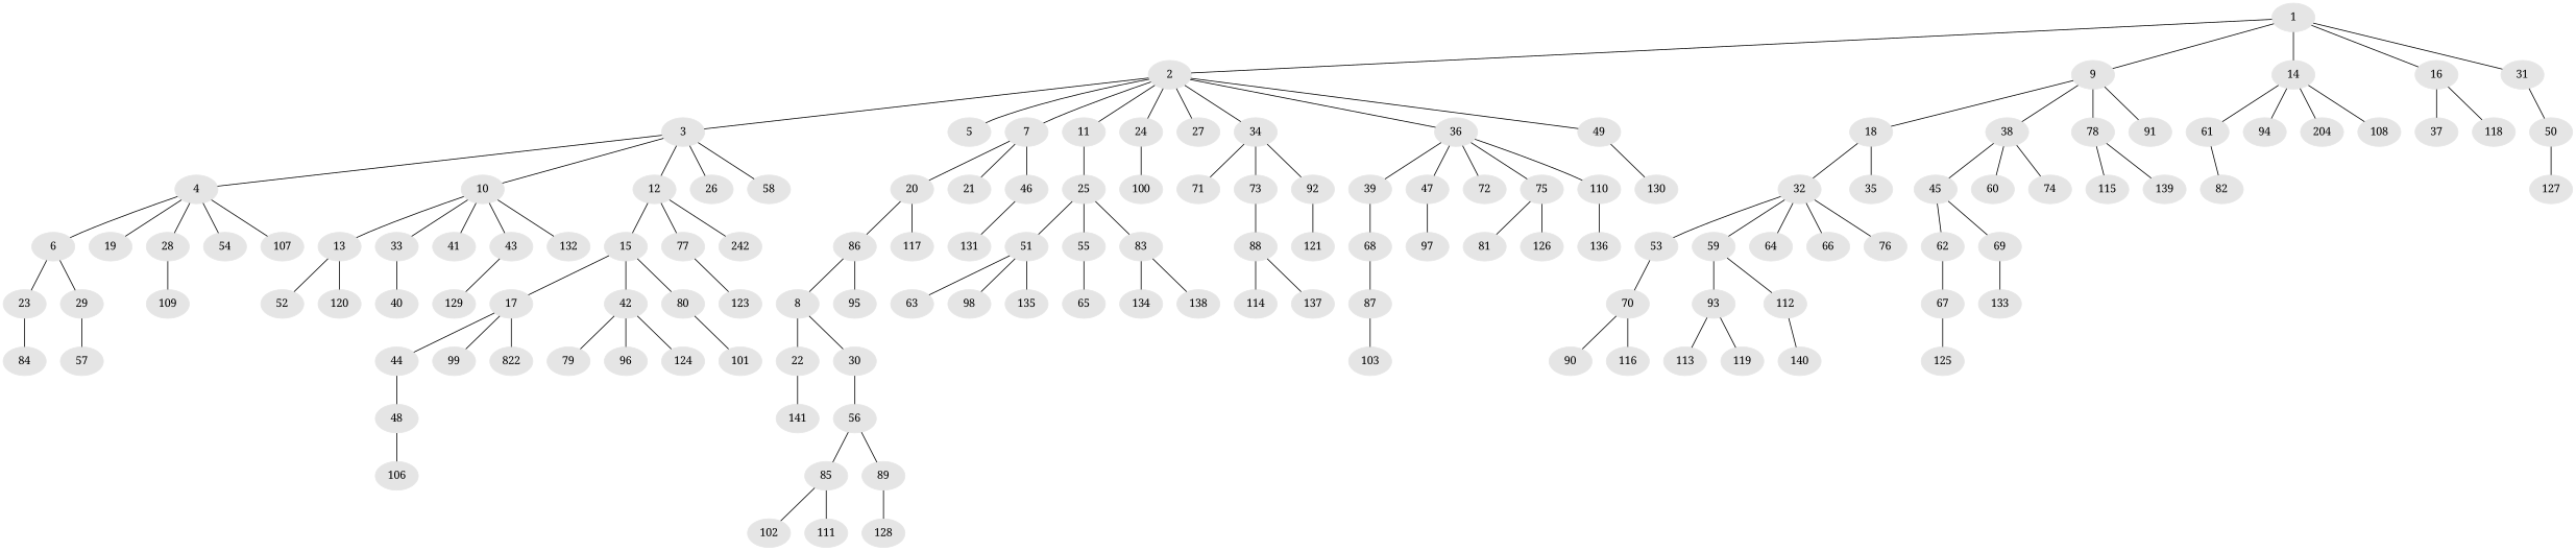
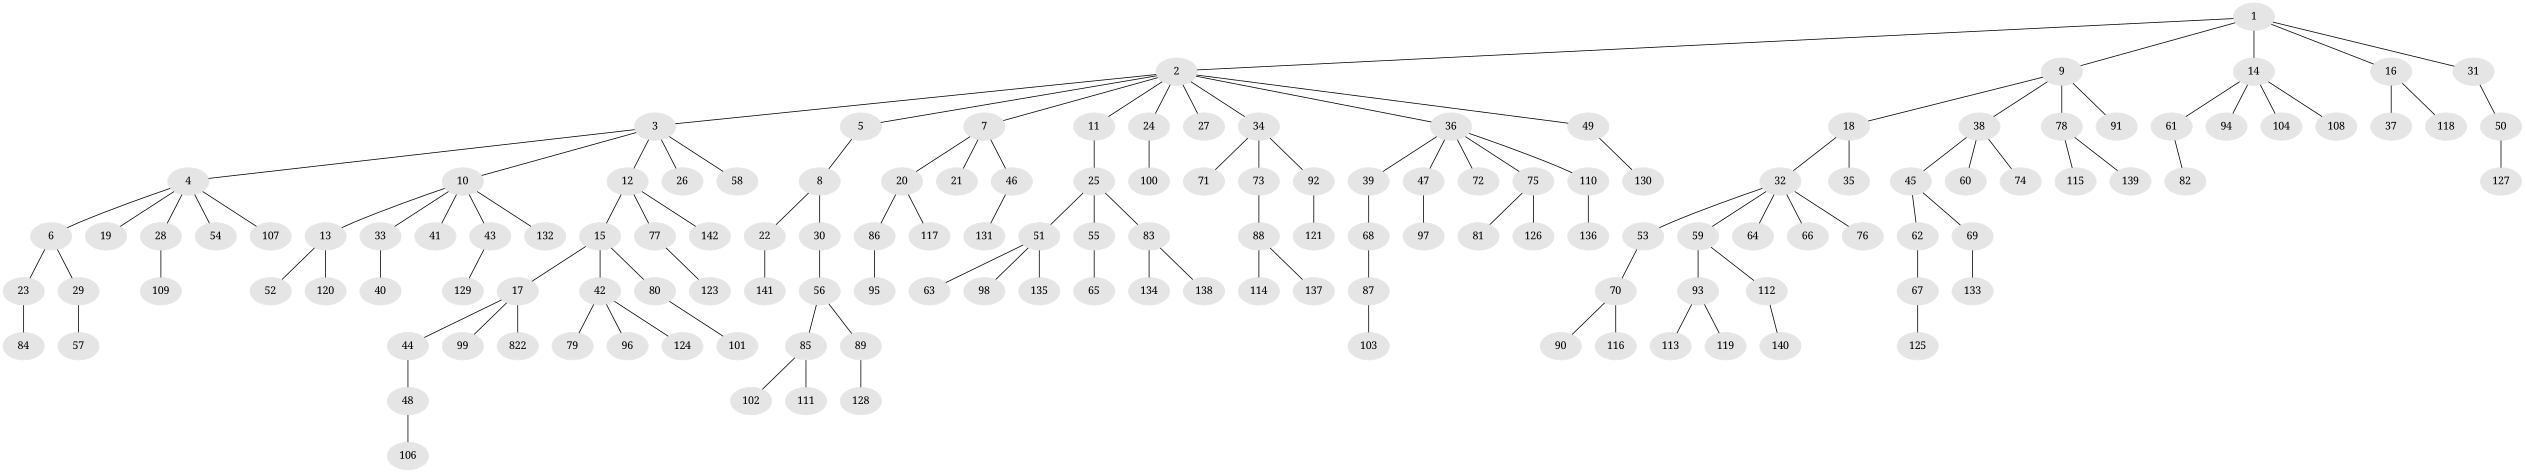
  graph {
    fontname="Noto Serif"
    node [color=gray90 fontname="Noto Serif" style=filled]
    edge [fontname="Noto Serif"]
    1
    2
    9
    14
    16
    31
    3
    5
    7
    11
    24
    27
    34
    36
    49
    18
    38
    78
    91
    61
    94
-   104 [label=204]
+   104
    108
    37
    118
    50
    4
    10
    12
    26
    58
    8
    20
    21
    46
    25
    100
    71
    73
    92
    39
    47
    72
    75
    110
    130
    6
    19
    28
    54
    107
    13
    33
    41
    43
    132
    15
    77
-   142 [label=242]
+   142
    23
    29
    109
    22
    30
    84
    57
    86
    117
    131
    141
    56
    32
    35
    45
    60
    74
    115
    139
    52
    120
    40
    129
    51
    55
    83
    17
    42
    80
    123
    82
    44
    99
    n93 [label=822]
    79
    96
    124
    101
    48
    53
    59
    64
    66
    76
    95
    63
    98
    135
    65
    134
    138
    85
    89
    127
    70
    93
    112
    88
    121
    68
    97
    81
    126
    136
    62
    69
    87
    106
    67
    133
    90
    116
    102
    111
    128
    113
    119
    140
    125
    103
    114
    137
    1 -- 2
    1 -- 9
    1 -- 14
    1 -- 16
    1 -- 31
    2 -- 3
    2 -- 5
    2 -- 7
    2 -- 11
    2 -- 24
    2 -- 27
    2 -- 34
    2 -- 36
    2 -- 49
    9 -- 18
    9 -- 38
    9 -- 78
    9 -- 91
    14 -- 61
    14 -- 94
    14 -- 104
    14 -- 108
    16 -- 37
    16 -- 118
    31 -- 50
    3 -- 4
    3 -- 10
    3 -- 12
    3 -- 26
    3 -- 58
-   86 -- 8
+   5 -- 8
    7 -- 20
    7 -- 21
    7 -- 46
    11 -- 25
    24 -- 100
    34 -- 71
    34 -- 73
    34 -- 92
    36 -- 39
    36 -- 47
    36 -- 72
    36 -- 75
    36 -- 110
    49 -- 130
    18 -- 32
    18 -- 35
    38 -- 45
    38 -- 60
    38 -- 74
    78 -- 115
    78 -- 139
    61 -- 82
    50 -- 127
    4 -- 6
    4 -- 19
    4 -- 28
    4 -- 54
    4 -- 107
    10 -- 13
    10 -- 33
    10 -- 41
    10 -- 43
    10 -- 132
    12 -- 15
    12 -- 77
    12 -- 142
    8 -- 22
    8 -- 30
    20 -- 86
    20 -- 117
    46 -- 131
    25 -- 51
    25 -- 55
    25 -- 83
    73 -- 88
    92 -- 121
    39 -- 68
    47 -- 97
    75 -- 81
    75 -- 126
    110 -- 136
    6 -- 23
    6 -- 29
    28 -- 109
    13 -- 52
    13 -- 120
    33 -- 40
    43 -- 129
    15 -- 17
    15 -- 42
    15 -- 80
    77 -- 123
    23 -- 84
    29 -- 57
    22 -- 141
    30 -- 56
    86 -- 95
    56 -- 85
    56 -- 89
    32 -- 53
    32 -- 59
    32 -- 64
    32 -- 66
    32 -- 76
    45 -- 62
    45 -- 69
    51 -- 63
    51 -- 98
    51 -- 135
    55 -- 65
    83 -- 134
    83 -- 138
    17 -- 44
    17 -- 99
    17 -- n93
    42 -- 79
    42 -- 96
    42 -- 124
    80 -- 101
    44 -- 48
    48 -- 106
    53 -- 70
    59 -- 93
    59 -- 112
    85 -- 102
    85 -- 111
    89 -- 128
    70 -- 90
    70 -- 116
    93 -- 113
    93 -- 119
    112 -- 140
    88 -- 114
    88 -- 137
    68 -- 87
    62 -- 67
    69 -- 133
    87 -- 103
    67 -- 125
  }
